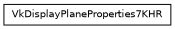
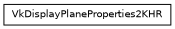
  digraph {
    rankdir=LR
-   n1 [color=black fillcolor=white fontname=Helvetica fontsize=10 height=0.2 label=VkDisplayPlaneProperties7KHR shape=record style=filled width=0.4]
+   n1 [color=black fillcolor=white fontname=Helvetica fontsize=10 height=0.2 label=VkDisplayPlaneProperties2KHR shape=record style=filled width=0.4]
  }
